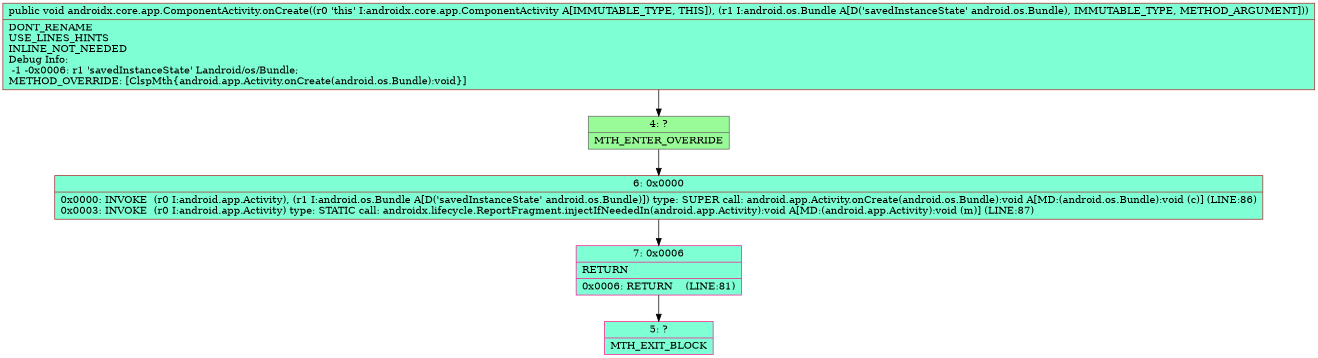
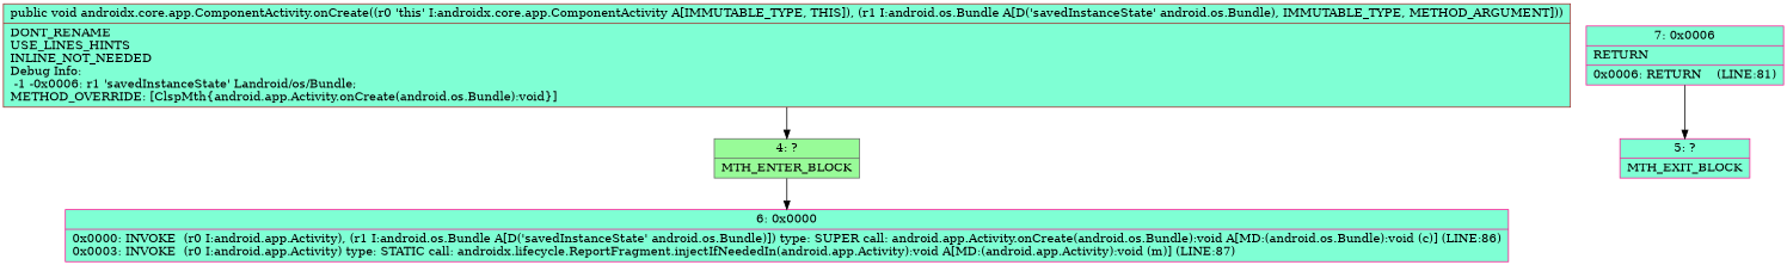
  digraph {
    node [color=brown fillcolor=aquamarine shape=record style=filled]
-   n1 [color=gray40 fillcolor=palegreen label="{4\:\ ?|MTH_ENTER_OVERRIDE\l}"]
-   n2 [label="{6\:\ 0x0000|0x0000: INVOKE  (r0 I:android.app.Activity), (r1 I:android.os.Bundle A[D('savedInstanceState' android.os.Bundle)]) type: SUPER call: android.app.Activity.onCreate(android.os.Bundle):void A[MD:(android.os.Bundle):void (c)] (LINE:86)\l0x0003: INVOKE  (r0 I:android.app.Activity) type: STATIC call: androidx.lifecycle.ReportFragment.injectIfNeededIn(android.app.Activity):void A[MD:(android.app.Activity):void (m)] (LINE:87)\l}"]
+   n1 [color=gray40 fillcolor=palegreen label="{4\:\ ?|MTH_ENTER_BLOCK\l}"]
+   n2 [color=deeppink label="{6\:\ 0x0000|0x0000: INVOKE  (r0 I:android.app.Activity), (r1 I:android.os.Bundle A[D('savedInstanceState' android.os.Bundle)]) type: SUPER call: android.app.Activity.onCreate(android.os.Bundle):void A[MD:(android.os.Bundle):void (c)] (LINE:86)\l0x0003: INVOKE  (r0 I:android.app.Activity) type: STATIC call: androidx.lifecycle.ReportFragment.injectIfNeededIn(android.app.Activity):void A[MD:(android.app.Activity):void (m)] (LINE:87)\l}"]
    n3 [color=deeppink label="{7\:\ 0x0006|RETURN\l|0x0006: RETURN    (LINE:81)\l}"]
    n4 [color=deeppink label="{5\:\ ?|MTH_EXIT_BLOCK\l}"]
    n5 [label="{public void androidx.core.app.ComponentActivity.onCreate((r0 'this' I:androidx.core.app.ComponentActivity A[IMMUTABLE_TYPE, THIS]), (r1 I:android.os.Bundle A[D('savedInstanceState' android.os.Bundle), IMMUTABLE_TYPE, METHOD_ARGUMENT]))  | DONT_RENAME\lUSE_LINES_HINTS\lINLINE_NOT_NEEDED\lDebug Info:\l  \-1 \-0x0006: r1 'savedInstanceState' Landroid\/os\/Bundle;\lMETHOD_OVERRIDE: [ClspMth\{android.app.Activity.onCreate(android.os.Bundle):void\}]\l}"]
    n1 -> n2
-   n2 -> n3
    n3 -> n4
    n5 -> n1
  }
